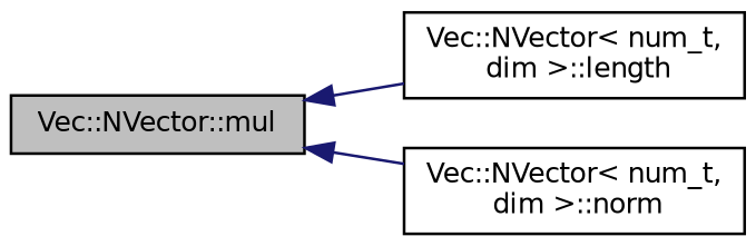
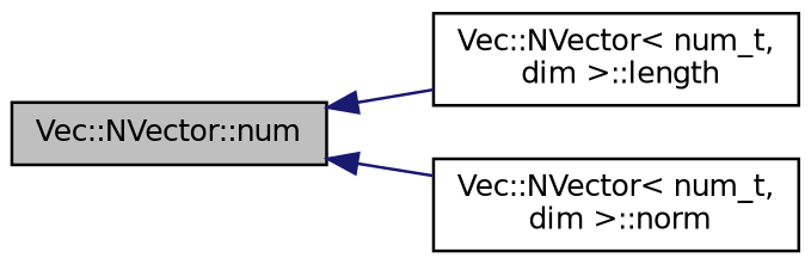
  digraph {
    rankdir=LR
    node [color=black fillcolor=white fontname=Helvetica fontsize=10 shape=record style=filled]
    edge [color=midnightblue dir=back fontname=Helvetica fontsize=10 labelfontname=Helvetica labelfontsize=10 style=solid]
-   n1 [fillcolor=grey75 fontcolor=black height=0.2 label="Vec::NVector::mul" width=0.4]
+   n1 [fillcolor=grey75 fontcolor=black height=0.2 label="Vec::NVector::num" width=0.4]
    n2 [height=0.2 label="Vec::NVector\< num_t,\l dim \>::length" width=0.4]
    n3 [height=0.2 label="Vec::NVector\< num_t,\l dim \>::norm" width=0.4]
    n1 -> n2
    n1 -> n3
  }
